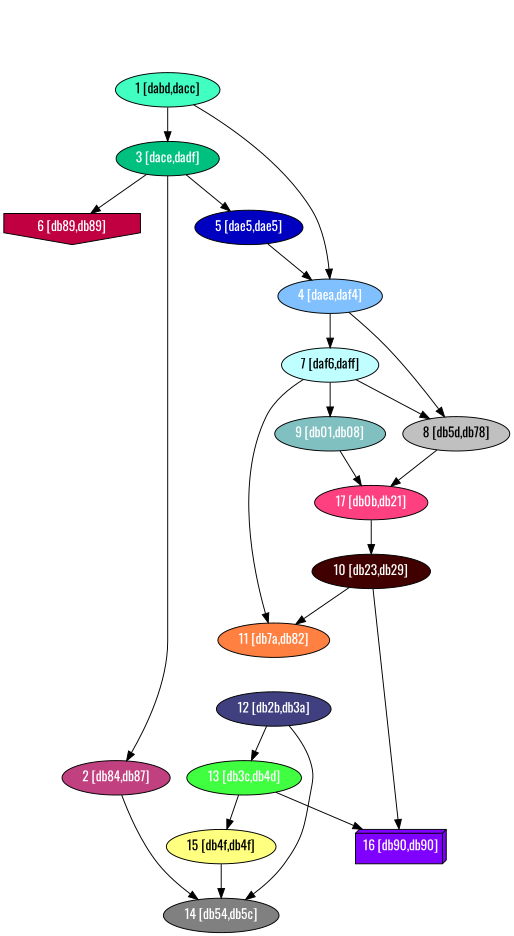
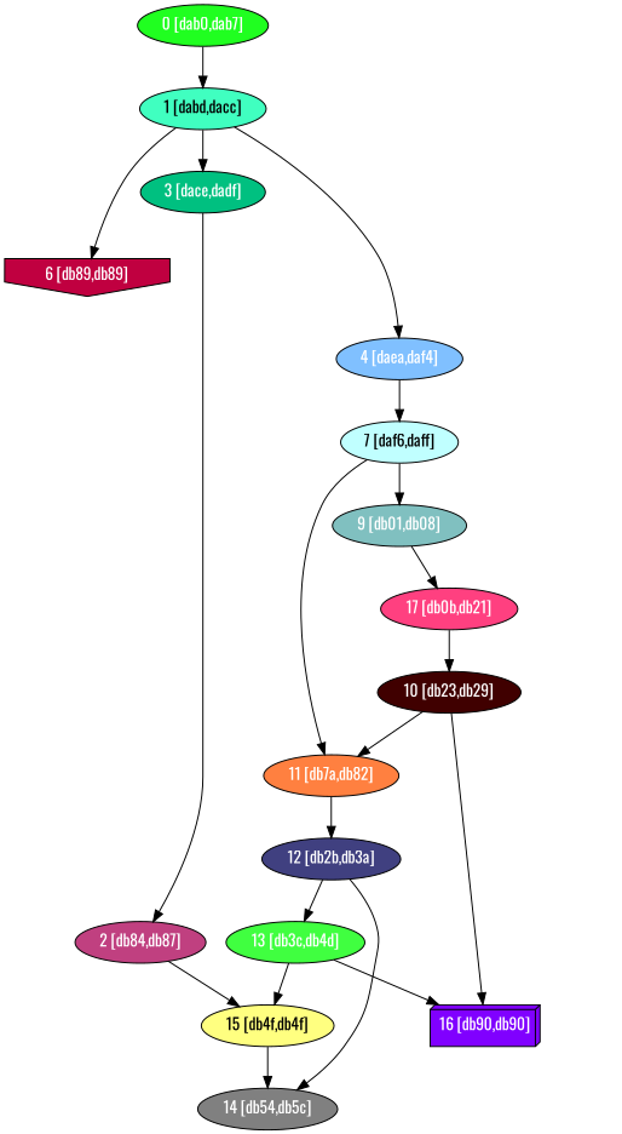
  digraph {
    fontname=Oswald
    node [fontcolor="#ffffff" fontname=Oswald shape=oval style=filled]
    edge [fontname=Oswald]
+   n1 [fillcolor="#20FF20" label="0 [dab0,dab7]"]
    n2 [fillcolor="#40FFC0" fontcolor="#000000" label="1 [dabd,dacc]"]
    n3 [fillcolor="#00C080" label="3 [dace,dadf]"]
    n4 [fillcolor="#80C0FF" label="4 [daea,daf4]"]
    n5 [fillcolor="#C04080" label="2 [db84,db87]"]
    n6 [fillcolor="#808080" label="14 [db54,db5c]"]
-   n7 [fillcolor="#0000C0" label="5 [dae5,dae5]"]
    n8 [fillcolor="#C00040" label="6 [db89,db89]" shape=invhouse]
    n9 [fillcolor="#C0FFFF" fontcolor="#000000" label="7 [daf6,daff]"]
-   n10 [fillcolor="#C0C0C0" fontcolor="#000000" label="8 [db5d,db78]"]
    n11 [fillcolor="#80C0C0" label="9 [db01,db08]"]
    n12 [fillcolor="#FF8040" label="11 [db7a,db82]"]
    n13 [fillcolor="#FF4080" label="17 [db0b,db21]"]
    n14 [fillcolor="#400000" label="10 [db23,db29]"]
    n15 [fillcolor="#8000FF" label="16 [db90,db90]" shape=box3d]
    n16 [fillcolor="#404080" label="12 [db2b,db3a]"]
    n17 [fillcolor="#40FF40" label="13 [db3c,db4d]"]
    n18 [fillcolor="#FFFF80" fontcolor="#000000" label="15 [db4f,db4f]"]
+   n1 -> n2
    n2 -> n3
    n2 -> n4
    n3 -> n5
-   n3 -> n7
-   n3 -> n8
+   n2 -> n8
    n4 -> n9
-   n4 -> n10
-   n5 -> n6
-   n7 -> n4
-   n9 -> n10
+   n5 -> n18
    n9 -> n11
    n9 -> n12
-   n10 -> n13
    n11 -> n13
+   n12 -> n16
    n13 -> n14
    n14 -> n12
    n14 -> n15
    n16 -> n6
    n16 -> n17
    n17 -> n15
    n17 -> n18
    n18 -> n6
  }
